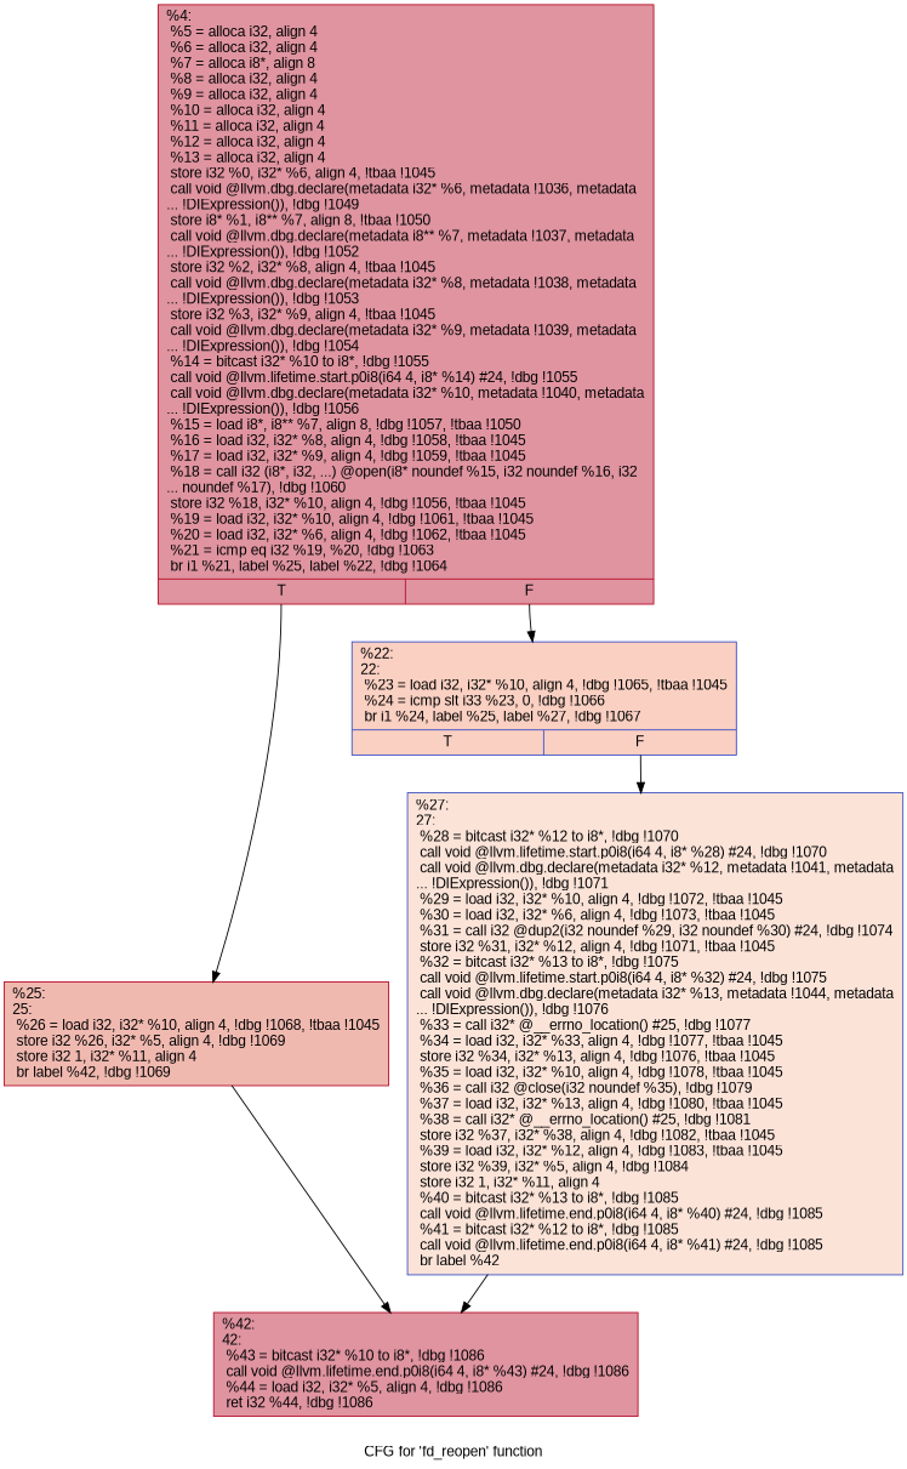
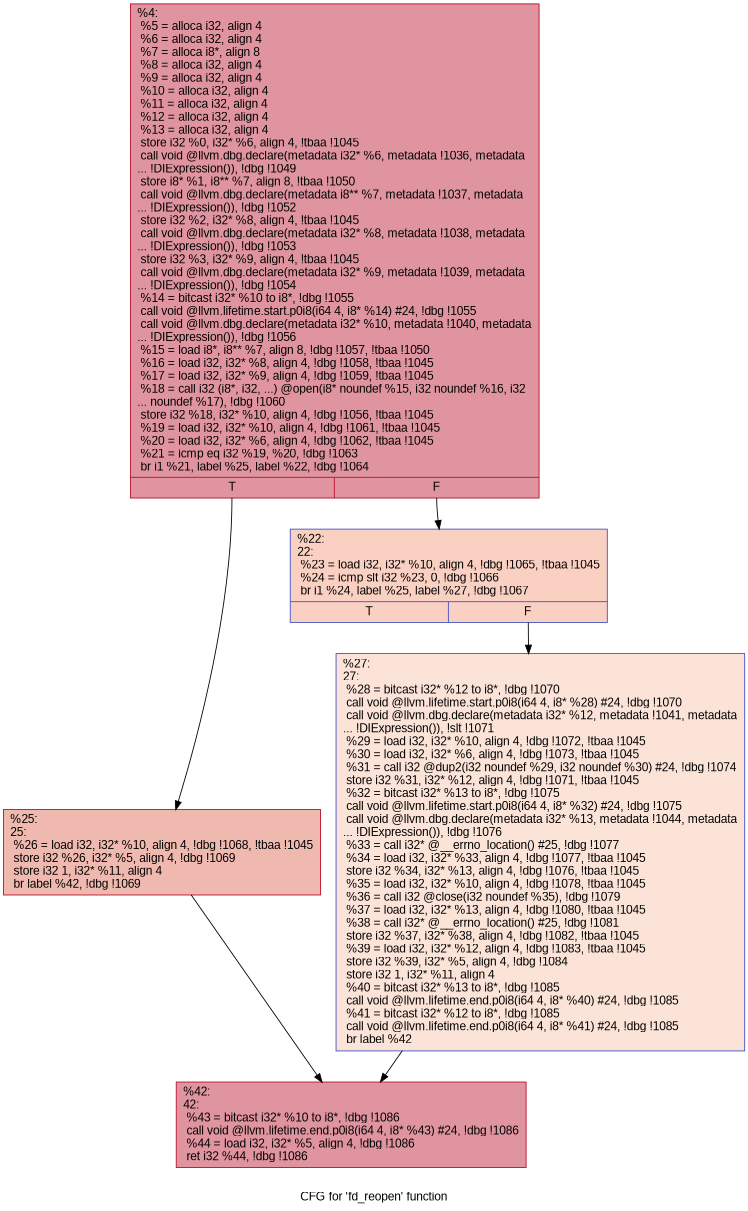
  digraph {
    fontname="Liberation Sans"
    label="CFG for 'fd_reopen' function"
    node [color="#b70d28ff" fillcolor="#b70d2870" fontname="Liberation Sans" shape=record style=filled]
    edge [fontname="Liberation Sans"]
    n1 [label="{%4:\l  %5 = alloca i32, align 4\l  %6 = alloca i32, align 4\l  %7 = alloca i8*, align 8\l  %8 = alloca i32, align 4\l  %9 = alloca i32, align 4\l  %10 = alloca i32, align 4\l  %11 = alloca i32, align 4\l  %12 = alloca i32, align 4\l  %13 = alloca i32, align 4\l  store i32 %0, i32* %6, align 4, !tbaa !1045\l  call void @llvm.dbg.declare(metadata i32* %6, metadata !1036, metadata\l... !DIExpression()), !dbg !1049\l  store i8* %1, i8** %7, align 8, !tbaa !1050\l  call void @llvm.dbg.declare(metadata i8** %7, metadata !1037, metadata\l... !DIExpression()), !dbg !1052\l  store i32 %2, i32* %8, align 4, !tbaa !1045\l  call void @llvm.dbg.declare(metadata i32* %8, metadata !1038, metadata\l... !DIExpression()), !dbg !1053\l  store i32 %3, i32* %9, align 4, !tbaa !1045\l  call void @llvm.dbg.declare(metadata i32* %9, metadata !1039, metadata\l... !DIExpression()), !dbg !1054\l  %14 = bitcast i32* %10 to i8*, !dbg !1055\l  call void @llvm.lifetime.start.p0i8(i64 4, i8* %14) #24, !dbg !1055\l  call void @llvm.dbg.declare(metadata i32* %10, metadata !1040, metadata\l... !DIExpression()), !dbg !1056\l  %15 = load i8*, i8** %7, align 8, !dbg !1057, !tbaa !1050\l  %16 = load i32, i32* %8, align 4, !dbg !1058, !tbaa !1045\l  %17 = load i32, i32* %9, align 4, !dbg !1059, !tbaa !1045\l  %18 = call i32 (i8*, i32, ...) @open(i8* noundef %15, i32 noundef %16, i32\l... noundef %17), !dbg !1060\l  store i32 %18, i32* %10, align 4, !dbg !1056, !tbaa !1045\l  %19 = load i32, i32* %10, align 4, !dbg !1061, !tbaa !1045\l  %20 = load i32, i32* %6, align 4, !dbg !1062, !tbaa !1045\l  %21 = icmp eq i32 %19, %20, !dbg !1063\l  br i1 %21, label %25, label %22, !dbg !1064\l|{<s0>T|<s1>F}}"]
    n2 [fillcolor="#de614d70" label="{%25:\l25:                                               \l  %26 = load i32, i32* %10, align 4, !dbg !1068, !tbaa !1045\l  store i32 %26, i32* %5, align 4, !dbg !1069\l  store i32 1, i32* %11, align 4\l  br label %42, !dbg !1069\l}"]
-   n3 [color="#3d50c3ff" fillcolor="#f3947570" label="{%22:\l22:                                               \l  %23 = load i32, i32* %10, align 4, !dbg !1065, !tbaa !1045\l  %24 = icmp slt i33 %23, 0, !dbg !1066\l  br i1 %24, label %25, label %27, !dbg !1067\l|{<s0>T|<s1>F}}"]
+   n3 [color="#3d50c3ff" fillcolor="#f3947570" label="{%22:\l22:                                               \l  %23 = load i32, i32* %10, align 4, !dbg !1065, !tbaa !1045\l  %24 = icmp slt i32 %23, 0, !dbg !1066\l  br i1 %24, label %25, label %27, !dbg !1067\l|{<s0>T|<s1>F}}"]
    n4 [label="{%42:\l42:                                               \l  %43 = bitcast i32* %10 to i8*, !dbg !1086\l  call void @llvm.lifetime.end.p0i8(i64 4, i8* %43) #24, !dbg !1086\l  %44 = load i32, i32* %5, align 4, !dbg !1086\l  ret i32 %44, !dbg !1086\l}"]
-   n5 [color="#3d50c3ff" fillcolor="#f6bfa670" label="{%27:\l27:                                               \l  %28 = bitcast i32* %12 to i8*, !dbg !1070\l  call void @llvm.lifetime.start.p0i8(i64 4, i8* %28) #24, !dbg !1070\l  call void @llvm.dbg.declare(metadata i32* %12, metadata !1041, metadata\l... !DIExpression()), !dbg !1071\l  %29 = load i32, i32* %10, align 4, !dbg !1072, !tbaa !1045\l  %30 = load i32, i32* %6, align 4, !dbg !1073, !tbaa !1045\l  %31 = call i32 @dup2(i32 noundef %29, i32 noundef %30) #24, !dbg !1074\l  store i32 %31, i32* %12, align 4, !dbg !1071, !tbaa !1045\l  %32 = bitcast i32* %13 to i8*, !dbg !1075\l  call void @llvm.lifetime.start.p0i8(i64 4, i8* %32) #24, !dbg !1075\l  call void @llvm.dbg.declare(metadata i32* %13, metadata !1044, metadata\l... !DIExpression()), !dbg !1076\l  %33 = call i32* @__errno_location() #25, !dbg !1077\l  %34 = load i32, i32* %33, align 4, !dbg !1077, !tbaa !1045\l  store i32 %34, i32* %13, align 4, !dbg !1076, !tbaa !1045\l  %35 = load i32, i32* %10, align 4, !dbg !1078, !tbaa !1045\l  %36 = call i32 @close(i32 noundef %35), !dbg !1079\l  %37 = load i32, i32* %13, align 4, !dbg !1080, !tbaa !1045\l  %38 = call i32* @__errno_location() #25, !dbg !1081\l  store i32 %37, i32* %38, align 4, !dbg !1082, !tbaa !1045\l  %39 = load i32, i32* %12, align 4, !dbg !1083, !tbaa !1045\l  store i32 %39, i32* %5, align 4, !dbg !1084\l  store i32 1, i32* %11, align 4\l  %40 = bitcast i32* %13 to i8*, !dbg !1085\l  call void @llvm.lifetime.end.p0i8(i64 4, i8* %40) #24, !dbg !1085\l  %41 = bitcast i32* %12 to i8*, !dbg !1085\l  call void @llvm.lifetime.end.p0i8(i64 4, i8* %41) #24, !dbg !1085\l  br label %42\l}"]
+   n5 [color="#3d50c3ff" fillcolor="#f6bfa670" label="{%27:\l27:                                               \l  %28 = bitcast i32* %12 to i8*, !dbg !1070\l  call void @llvm.lifetime.start.p0i8(i64 4, i8* %28) #24, !dbg !1070\l  call void @llvm.dbg.declare(metadata i32* %12, metadata !1041, metadata\l... !DIExpression()), !slt !1071\l  %29 = load i32, i32* %10, align 4, !dbg !1072, !tbaa !1045\l  %30 = load i32, i32* %6, align 4, !dbg !1073, !tbaa !1045\l  %31 = call i32 @dup2(i32 noundef %29, i32 noundef %30) #24, !dbg !1074\l  store i32 %31, i32* %12, align 4, !dbg !1071, !tbaa !1045\l  %32 = bitcast i32* %13 to i8*, !dbg !1075\l  call void @llvm.lifetime.start.p0i8(i64 4, i8* %32) #24, !dbg !1075\l  call void @llvm.dbg.declare(metadata i32* %13, metadata !1044, metadata\l... !DIExpression()), !dbg !1076\l  %33 = call i32* @__errno_location() #25, !dbg !1077\l  %34 = load i32, i32* %33, align 4, !dbg !1077, !tbaa !1045\l  store i32 %34, i32* %13, align 4, !dbg !1076, !tbaa !1045\l  %35 = load i32, i32* %10, align 4, !dbg !1078, !tbaa !1045\l  %36 = call i32 @close(i32 noundef %35), !dbg !1079\l  %37 = load i32, i32* %13, align 4, !dbg !1080, !tbaa !1045\l  %38 = call i32* @__errno_location() #25, !dbg !1081\l  store i32 %37, i32* %38, align 4, !dbg !1082, !tbaa !1045\l  %39 = load i32, i32* %12, align 4, !dbg !1083, !tbaa !1045\l  store i32 %39, i32* %5, align 4, !dbg !1084\l  store i32 1, i32* %11, align 4\l  %40 = bitcast i32* %13 to i8*, !dbg !1085\l  call void @llvm.lifetime.end.p0i8(i64 4, i8* %40) #24, !dbg !1085\l  %41 = bitcast i32* %12 to i8*, !dbg !1085\l  call void @llvm.lifetime.end.p0i8(i64 4, i8* %41) #24, !dbg !1085\l  br label %42\l}"]
    n1 -> n2 [tailport=s0]
    n1 -> n3 [tailport=s1]
    n2 -> n4
    n3 -> n5 [tailport=s1]
    n5 -> n4
  }
